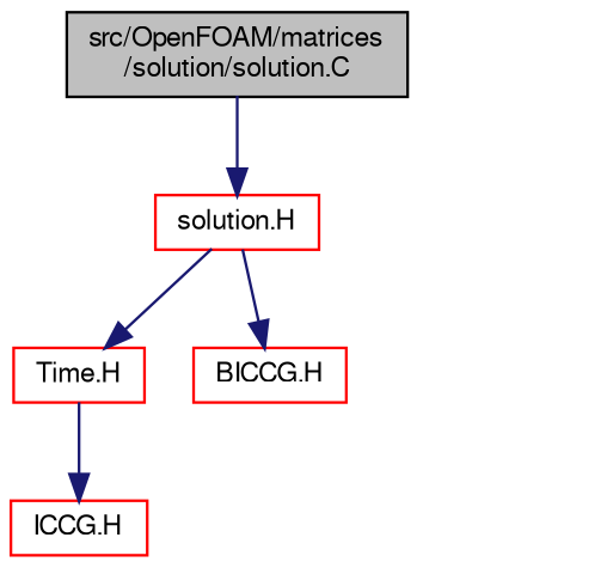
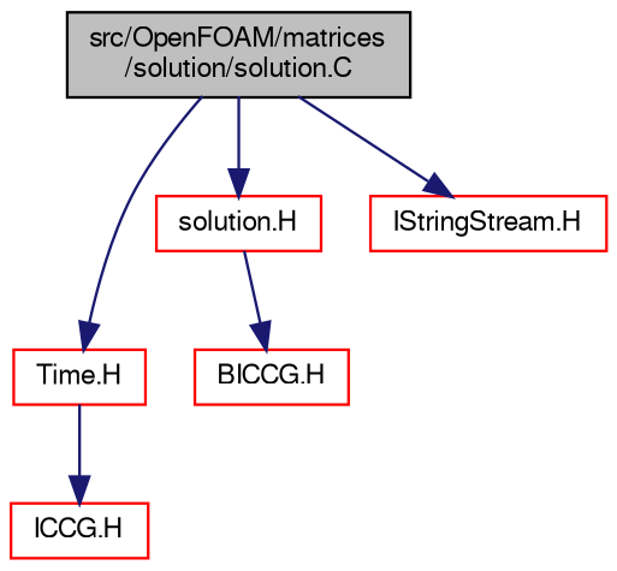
  digraph {
    node [color=red fontname=FreeSans fontsize=10 shape=record]
    edge [color=midnightblue fontname=FreeSans fontsize=10 labelfontname=FreeSans labelfontsize=10 style=solid]
    n1 [color=black fillcolor=grey75 fontcolor=black height=0.2 label="src/OpenFOAM/matrices\l/solution/solution.C" style=filled width=0.4]
    n2 [height=0.2 label="solution.H" width=0.4]
    n3 [height=0.2 label="Time.H" width=0.4]
+   n4 [height=0.2 label="IStringStream.H" width=0.4]
    n5 [height=0.2 label="BICCG.H" width=0.4]
    n6 [height=0.2 label="ICCG.H" width=0.4]
    n1 -> n2
-   n2 -> n3
+   n1 -> n3
+   n1 -> n4
    n2 -> n5
    n3 -> n6
  }
